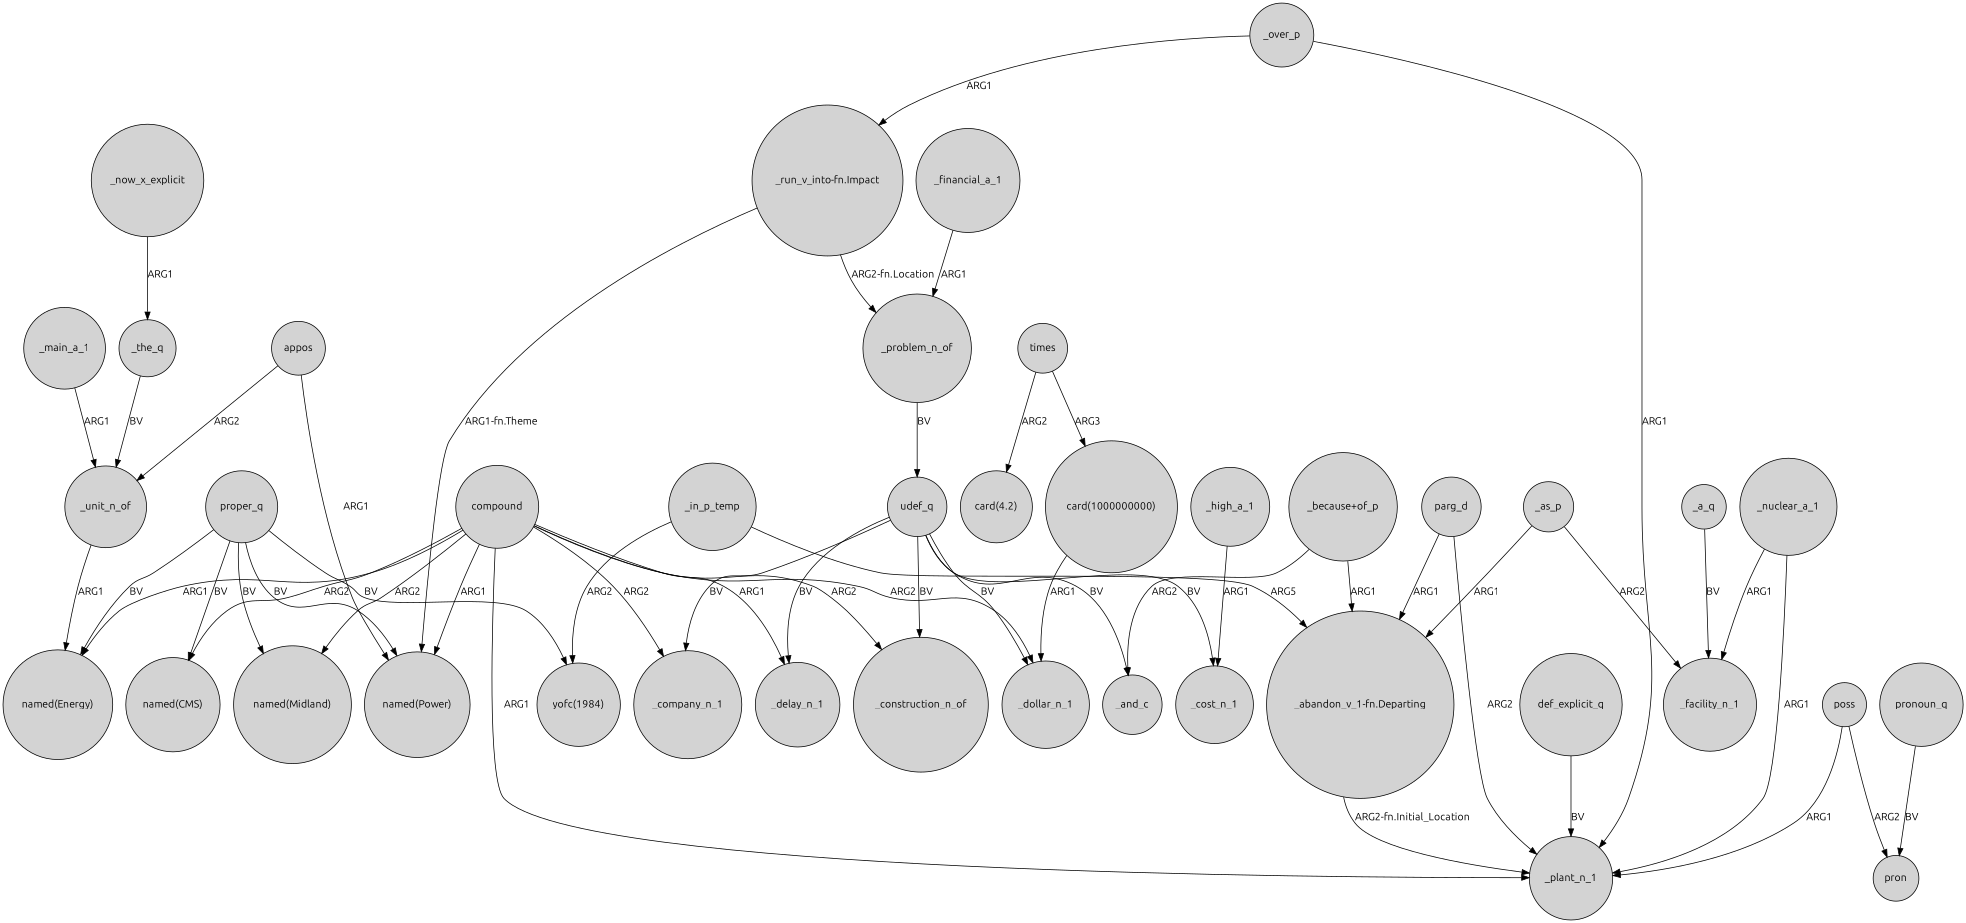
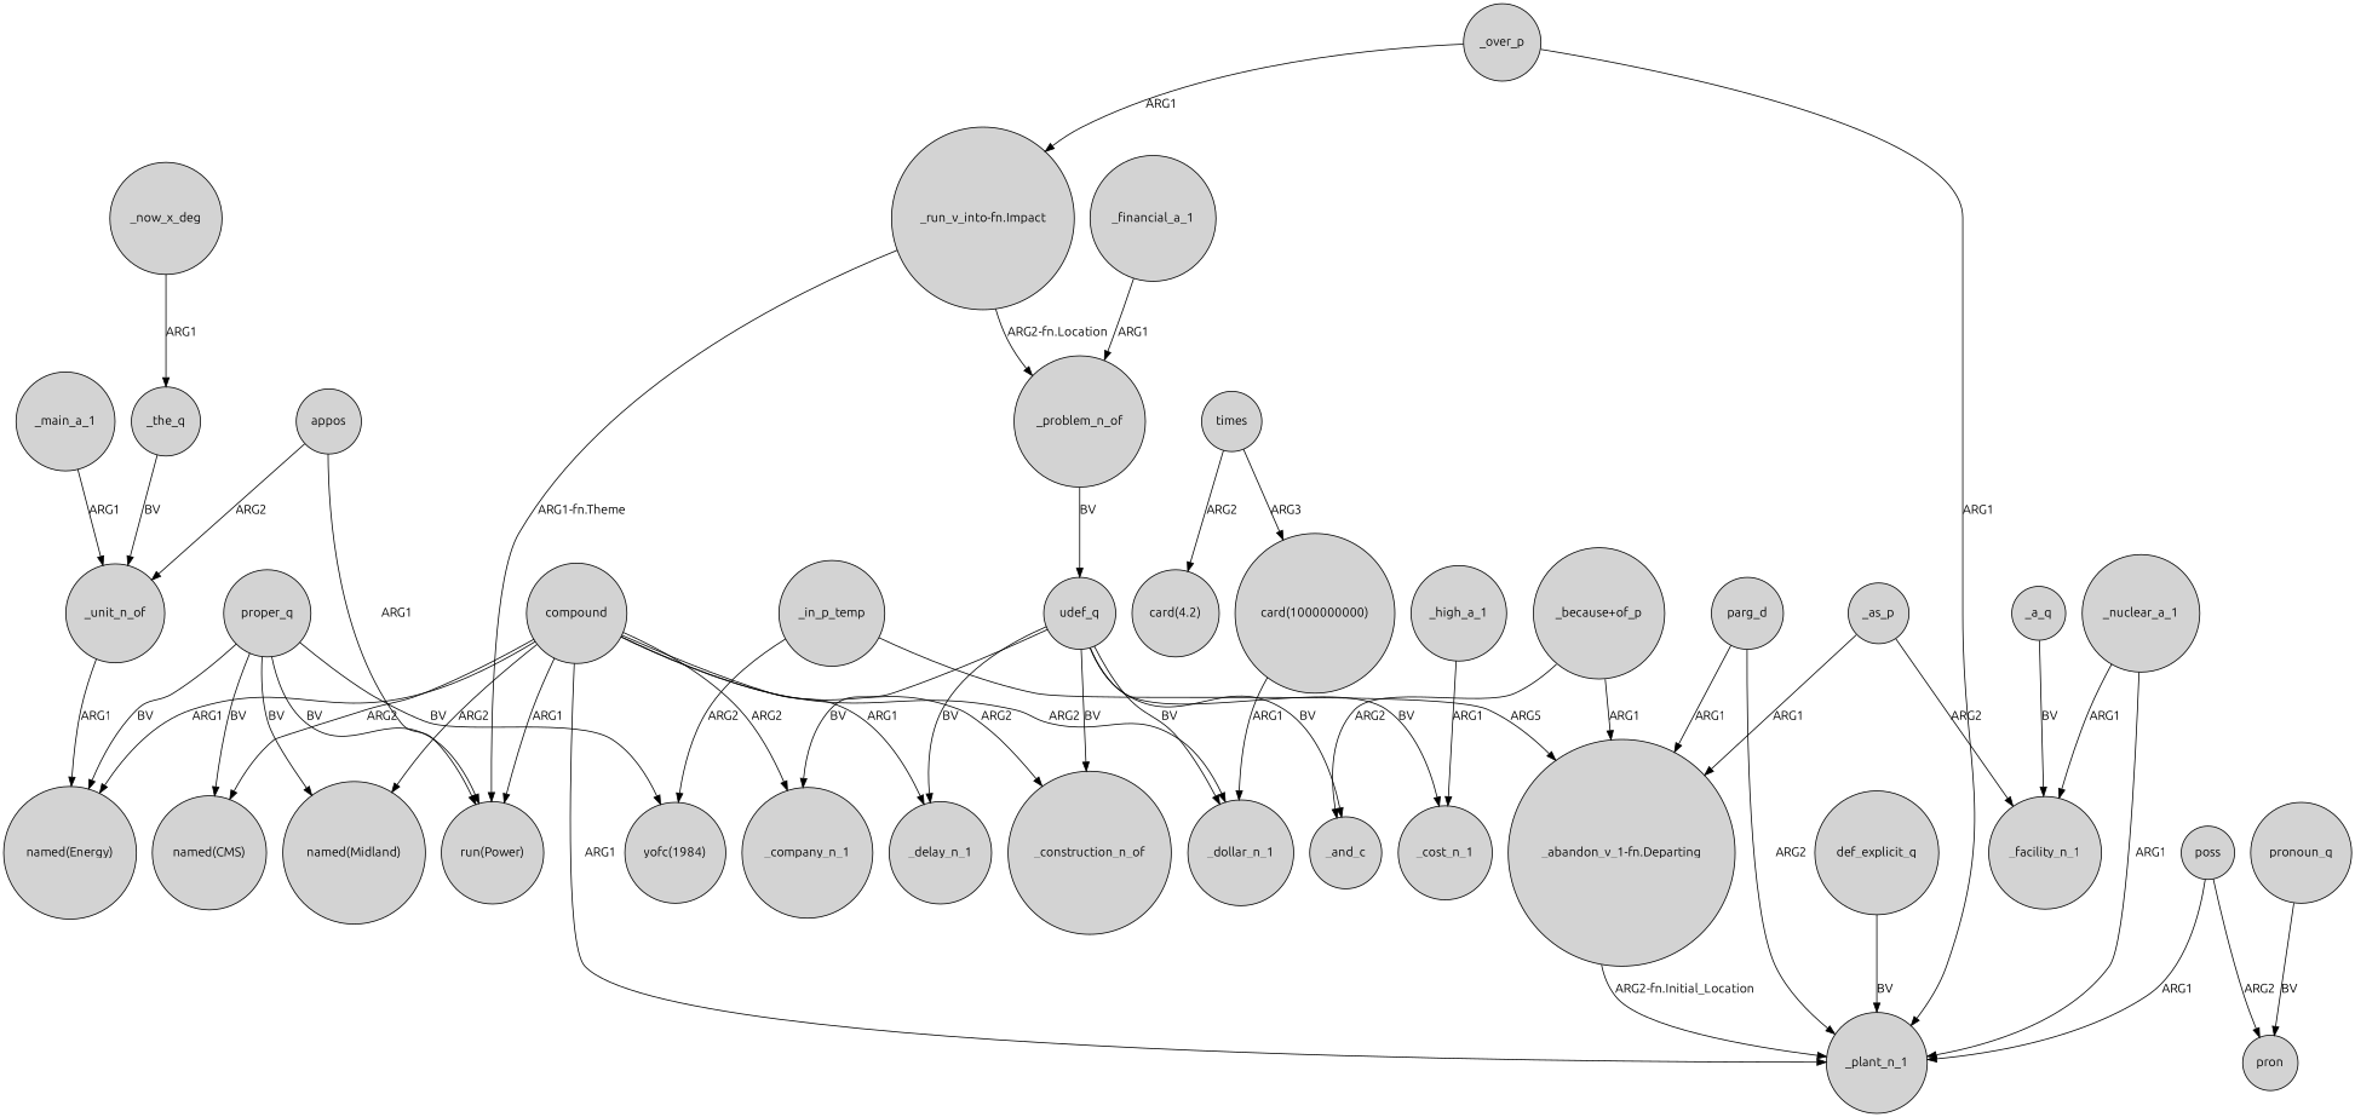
  digraph {
    fontname=Ubuntu
    node [fontname=Ubuntu shape=circle style=filled]
    edge [fontname=Ubuntu]
    proper_q
    "named(Midland)"
    "named(CMS)"
-   "named(Power)"
+   "named(Power)" [label="run(Power)"]
    "named(Energy)"
    "yofc(1984)"
    compound
    _plant_n_1
    _company_n_1
    _delay_n_1
    _dollar_n_1
    _construction_n_of
    poss
    pron
    _nuclear_a_1
    _facility_n_1
    _unit_n_of
    def_explicit_q
    _main_a_1
    _financial_a_1
    _problem_n_of
    udef_q
    "_abandon_v_1-fn.Departing"
    _in_p_temp
    _high_a_1
    _cost_n_1
    _as_p
    appos
    "_because+of_p"
    _and_c
    _over_p
    "_run_v_into-fn.Impact"
    times
    "card(1000000000)"
    "card(4.2)"
    parg_d
    pronoun_q
    _a_q
-   _now_x_deg [label=_now_x_explicit]
+   _now_x_deg
    _the_q
    proper_q -> "named(Midland)" [label=BV]
    proper_q -> "named(CMS)" [label=BV]
    proper_q -> "named(Power)" [label=BV]
    proper_q -> "named(Energy)" [label=BV]
    proper_q -> "yofc(1984)" [label=BV]
    compound -> "named(Midland)" [label=ARG2]
    compound -> "named(CMS)" [label=ARG2]
    compound -> "named(Power)" [label=ARG1]
    compound -> "named(Energy)" [label=ARG1]
    compound -> _plant_n_1 [label=ARG1]
    compound -> _company_n_1 [label=ARG2]
    compound -> _delay_n_1 [label=ARG1]
    compound -> _dollar_n_1 [label=ARG2]
    compound -> _construction_n_of [label=ARG2]
    poss -> _plant_n_1 [label=ARG1]
    poss -> pron [label=ARG2]
    _nuclear_a_1 -> _plant_n_1 [label=ARG1]
    _nuclear_a_1 -> _facility_n_1 [label=ARG1]
    _unit_n_of -> "named(Energy)" [label=ARG1]
    def_explicit_q -> _plant_n_1 [label=BV]
    _main_a_1 -> _unit_n_of [label=ARG1]
    _financial_a_1 -> _problem_n_of [label=ARG1]
    _problem_n_of -> udef_q [label=BV]
    udef_q -> _company_n_1 [label=BV]
    udef_q -> _delay_n_1 [label=BV]
    udef_q -> _dollar_n_1 [label=BV]
    udef_q -> _construction_n_of [label=BV]
    udef_q -> _cost_n_1 [label=BV]
    udef_q -> _and_c [label=BV]
    "_abandon_v_1-fn.Departing" -> _plant_n_1 [label="ARG2-fn.Initial_Location"]
    _in_p_temp -> "yofc(1984)" [label=ARG2]
    _in_p_temp -> "_abandon_v_1-fn.Departing" [label=ARG5]
    _high_a_1 -> _cost_n_1 [label=ARG1]
    _as_p -> _facility_n_1 [label=ARG2]
    _as_p -> "_abandon_v_1-fn.Departing" [label=ARG1]
    appos -> "named(Power)" [label=ARG1]
    appos -> _unit_n_of [label=ARG2]
    "_because+of_p" -> "_abandon_v_1-fn.Departing" [label=ARG1]
    "_because+of_p" -> _and_c [label=ARG2]
    _over_p -> _plant_n_1 [label=ARG1]
    _over_p -> "_run_v_into-fn.Impact" [label=ARG1]
    "_run_v_into-fn.Impact" -> "named(Power)" [label="ARG1-fn.Theme"]
    "_run_v_into-fn.Impact" -> _problem_n_of [label="ARG2-fn.Location"]
    times -> "card(1000000000)" [label=ARG3]
    times -> "card(4.2)" [label=ARG2]
    "card(1000000000)" -> _dollar_n_1 [label=ARG1]
    parg_d -> _plant_n_1 [label=ARG2]
    parg_d -> "_abandon_v_1-fn.Departing" [label=ARG1]
    pronoun_q -> pron [label=BV]
    _a_q -> _facility_n_1 [label=BV]
    _now_x_deg -> _the_q [label=ARG1]
    _the_q -> _unit_n_of [label=BV]
  }
